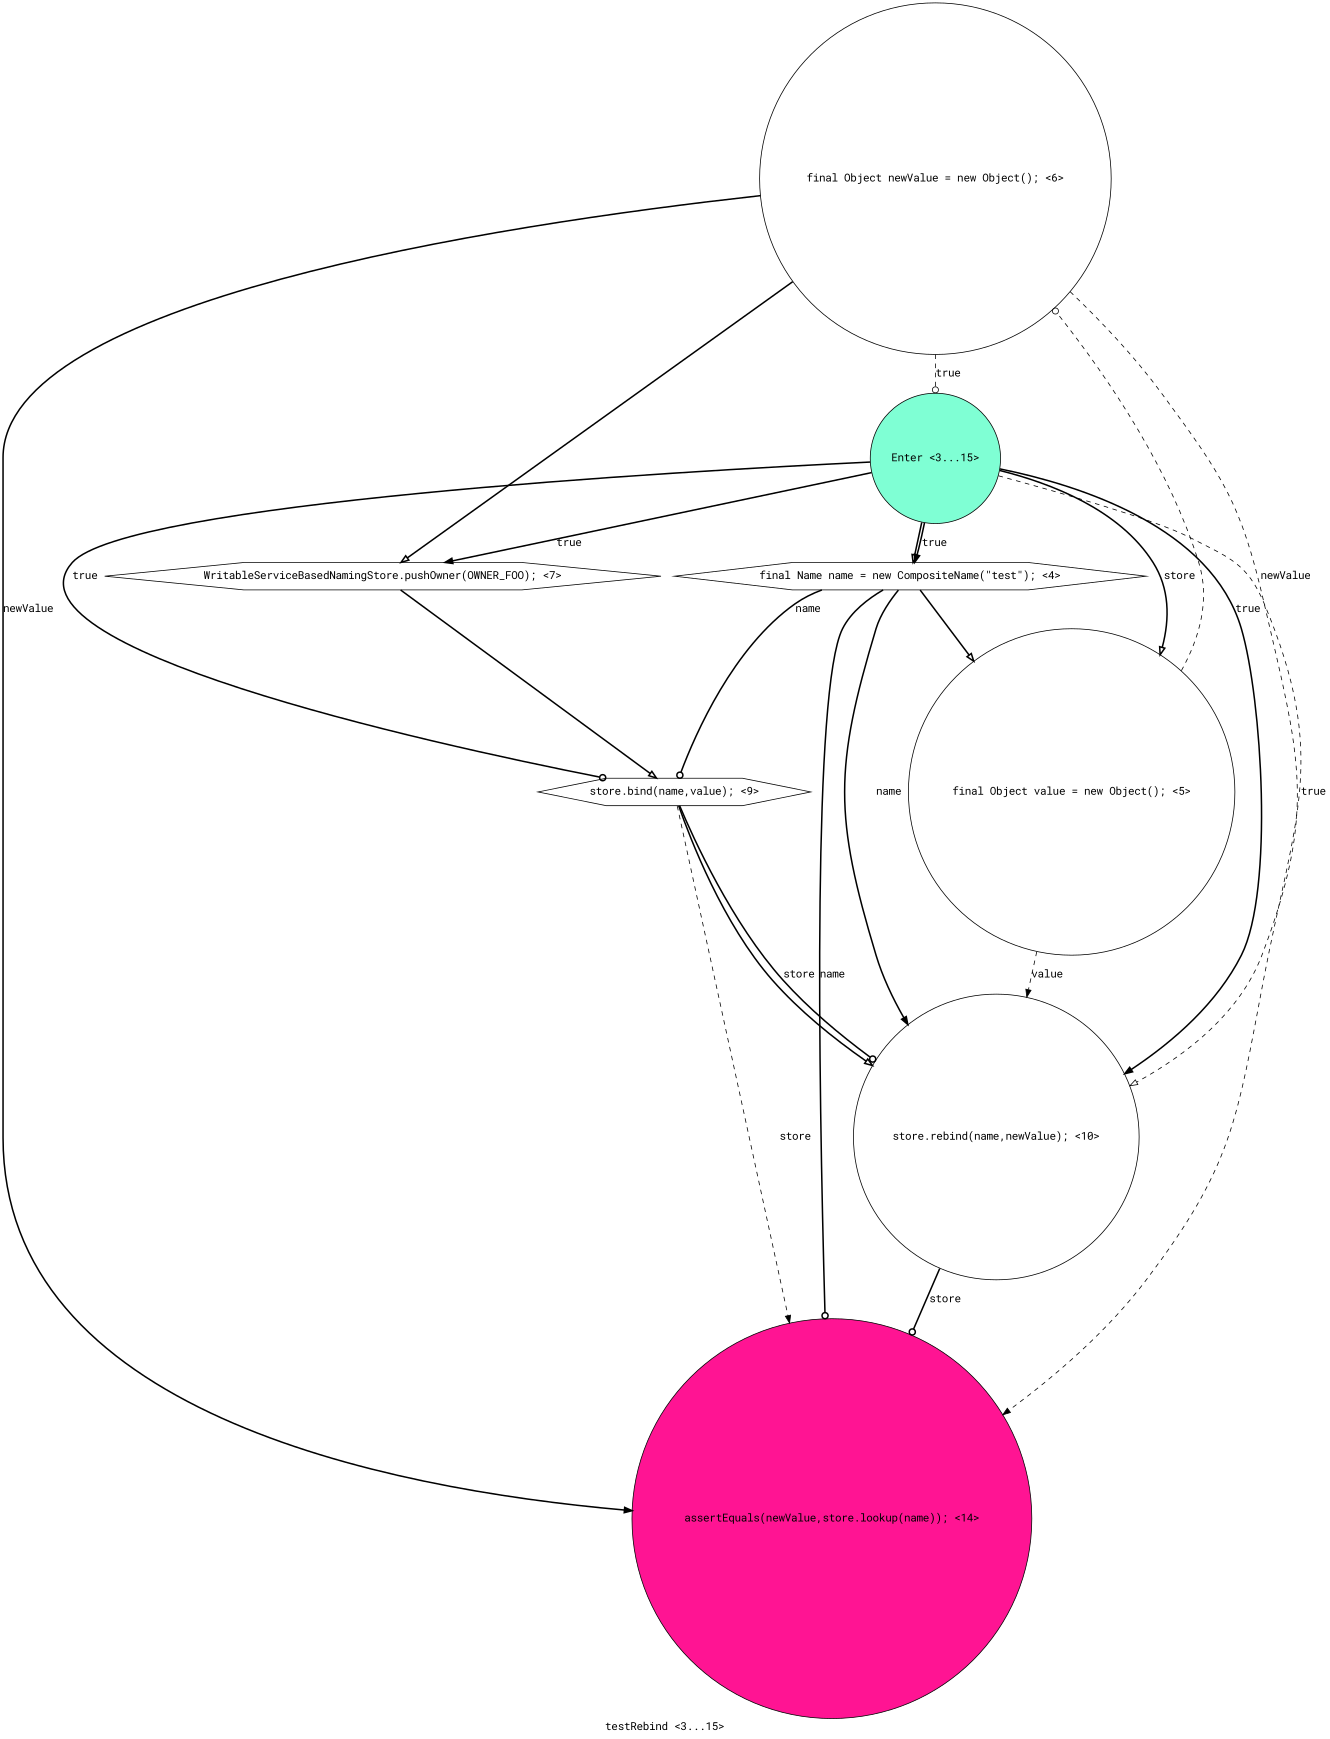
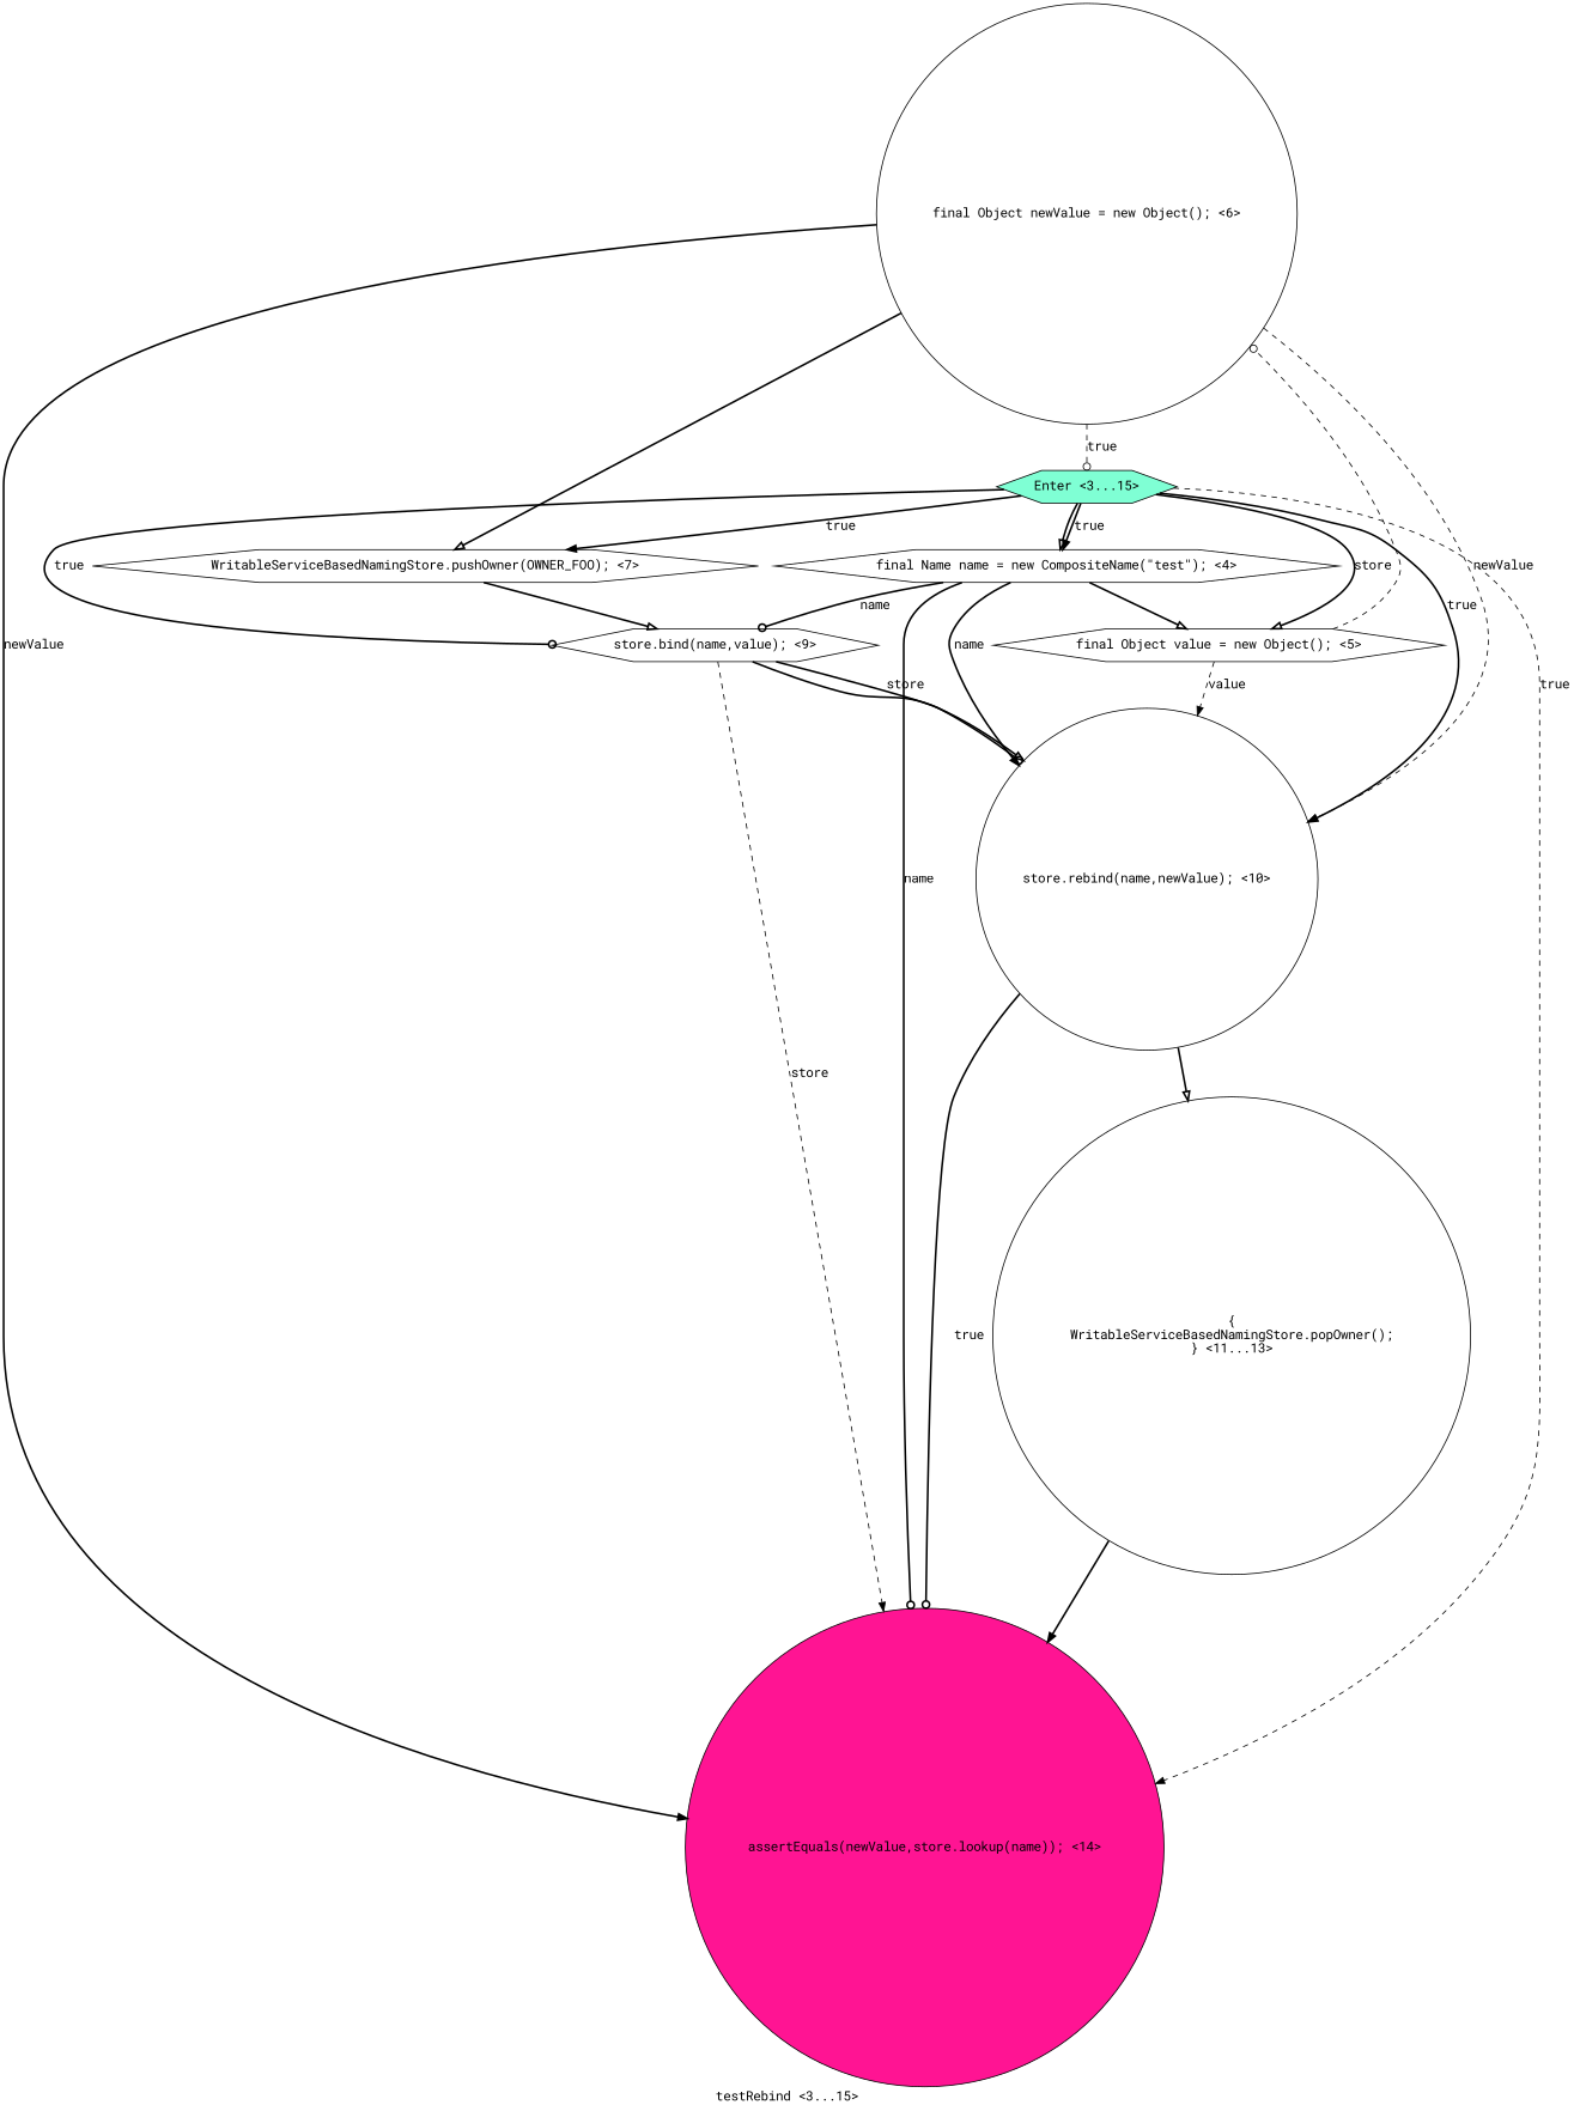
  digraph {
    fontname="Roboto Mono"
    label="testRebind <3...15>"
    node [fillcolor=white fontname="Roboto Mono" shape=hexagon style=filled]
    edge [arrowhead=normal fontname="Roboto Mono" style=bold]
    n1 [fillcolor=deeppink label="assertEquals(newValue,store.lookup(name)); <14>" shape=circle]
-   n2 [label="final Object value = new Object(); <5>" shape=circle]
+   n2 [label="final Object value = new Object(); <5>"]
    n3 [label="final Object newValue = new Object(); <6>" shape=circle]
    n4 [label="store.rebind(name,newValue); <10>" shape=circle]
    n5 [label="store.bind(name,value); <9>"]
    n6 [label="WritableServiceBasedNamingStore.pushOwner(OWNER_FOO); <7>"]
-   n7 [fillcolor=aquamarine label="Enter <3...15>" shape=circle]
+   n7 [fillcolor=aquamarine label="Enter <3...15>"]
+   n8 [label="{\nWritableServiceBasedNamingStore.popOwner();\n} <11...13>" shape=circle]
    n9 [label="final Name name = new CompositeName(\"test\"); <4>"]
    n2 -> n3 [arrowhead=odot style=dashed]
    n2 -> n4 [label=value style=dashed]
    n3 -> n1 [label=newValue]
    n3 -> n4 [arrowhead=onormal label=newValue style=dashed]
    n3 -> n6 [arrowhead=onormal]
    n3 -> n7 [arrowhead=odot label=true style=dashed]
-   n4 -> n1 [arrowhead=odot label=store]
+   n4 -> n1 [arrowhead=odot label=true]
+   n4 -> n8 [arrowhead=onormal]
    n5 -> n1 [label=store style=dashed]
    n5 -> n4 [arrowhead=odot label=store]
    n5 -> n4 [arrowhead=onormal]
    n6 -> n5 [arrowhead=onormal]
    n7 -> n1 [label=true style=dashed]
    n7 -> n2 [arrowhead=onormal label=store]
    n7 -> n4 [label=true]
    n7 -> n5 [arrowhead=odot label=true]
    n7 -> n6 [label=true]
    n7 -> n9 [label=true]
    n7 -> n9 [arrowhead=onormal]
+   n8 -> n1
    n9 -> n1 [arrowhead=odot label=name]
    n9 -> n2 [arrowhead=onormal]
    n9 -> n4 [label=name]
    n9 -> n5 [arrowhead=odot label=name]
  }
